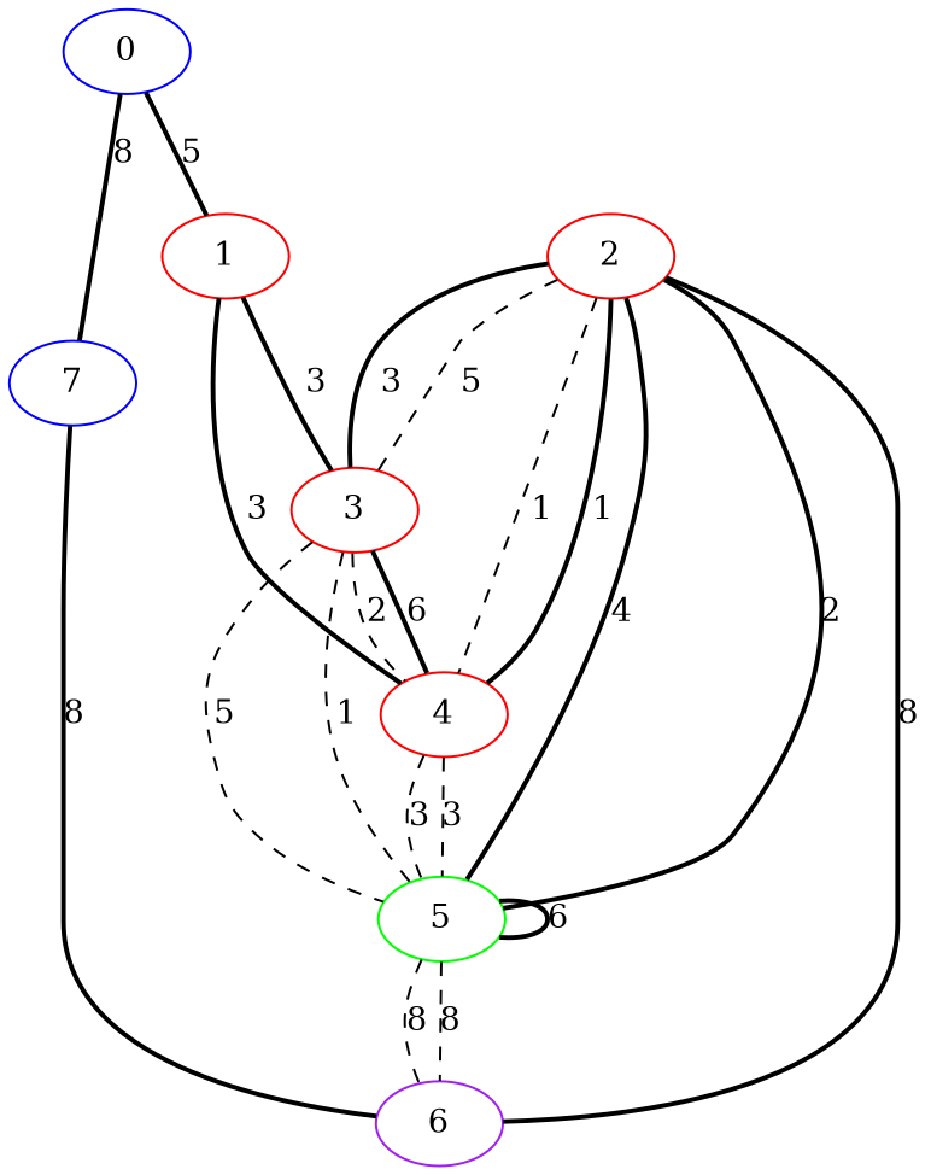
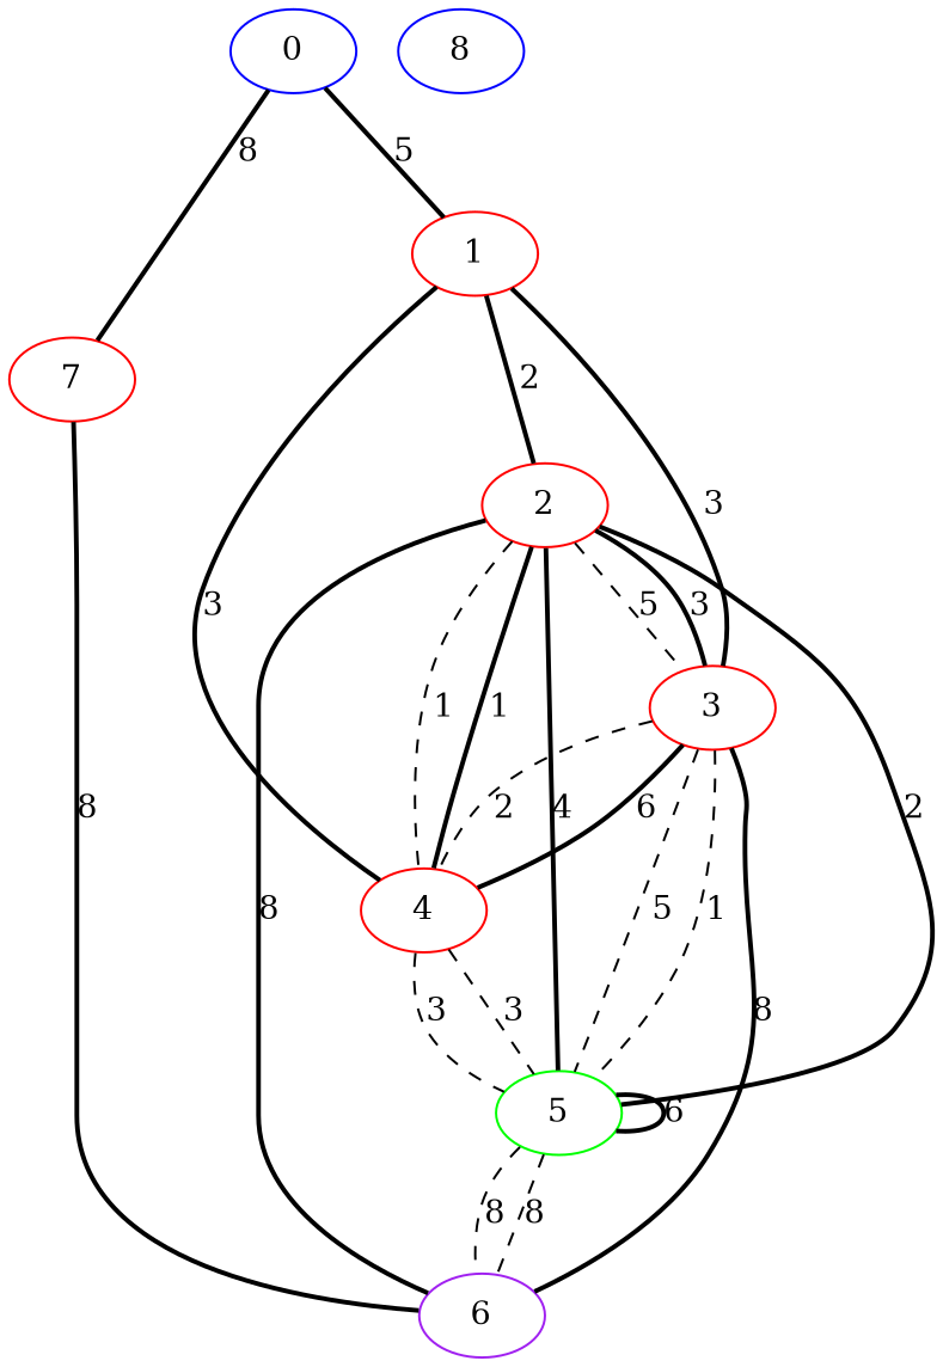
  graph {
    node [color=red weight=1]
    edge [style=bold]
    0 [color=blue]
    1
-   7 [color=blue weight=3]
+   7 [weight=3]
    2
    3
    4
    6 [color=purple weight=4]
    5 [color=green weight=2]
+   8 [color=blue weight=3]
    0 -- 1 [label=5]
    0 -- 7 [label=8]
+   1 -- 2 [label=2]
    1 -- 3 [label=3]
    1 -- 4 [label=3]
    7 -- 6 [label=8]
    2 -- 3 [label=5 style=dashed]
    2 -- 3 [label=3]
    2 -- 4 [label=1]
    2 -- 4 [label=1 style=dashed]
    2 -- 6 [label=8]
    2 -- 5 [label=2]
    2 -- 5 [label=4]
    3 -- 4 [label=6]
    3 -- 4 [label=2 style=dashed]
+   3 -- 6 [label=8]
    3 -- 5 [label=5 style=dashed]
    3 -- 5 [label=1 style=dashed]
    4 -- 5 [label=3 style=dashed]
    4 -- 5 [label=3 style=dashed]
    5 -- 6 [label=8 style=dashed]
    5 -- 6 [label=8 style=dashed]
    5 -- 5 [label=6]
  }
